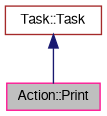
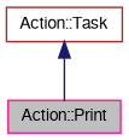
  digraph {
    node [fontname=FreeSans fontsize=10 shape=record style=filled]
    n1 [color=deeppink fillcolor=grey75 fontcolor=black height=0.2 label="Action::Print" width=0.4]
-   n2 [color=brown fillcolor=white height=0.2 label="Task::Task" width=0.4]
+   n2 [color=brown fillcolor=white height=0.2 label="Action::Task" width=0.4]
    n2 -> n1 [color=midnightblue dir=back fontname=FreeSans fontsize=10 labelfontname=FreeSans labelfontsize=10 style=solid]
  }
